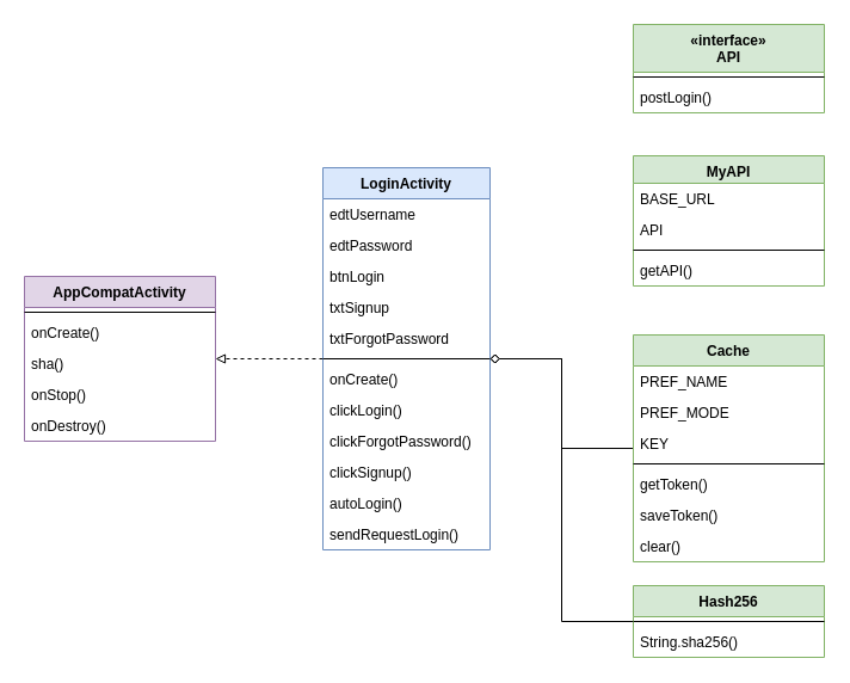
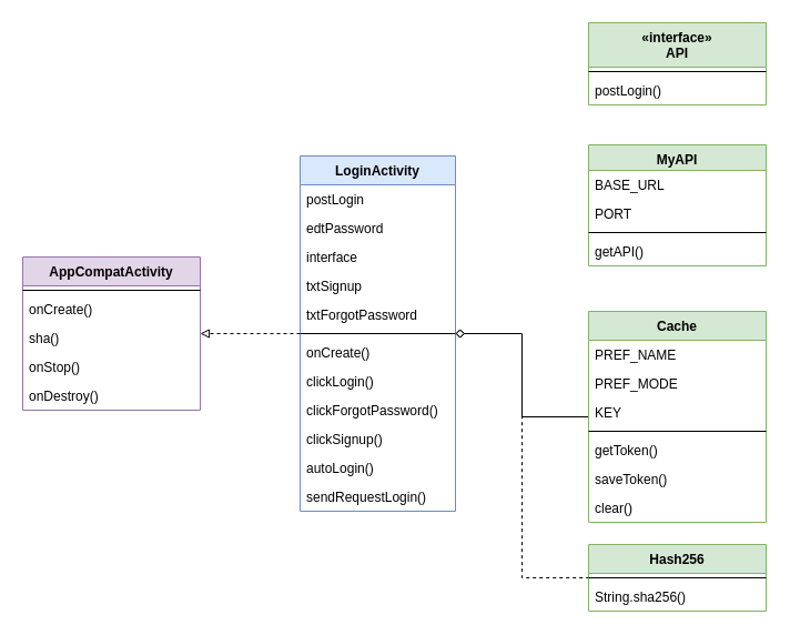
  <mxCell id="0" />
  <mxCell id="1" parent="0" />
  <mxCell id="2" style="edgeStyle=orthogonalEdgeStyle;orthogonalLoop=1;jettySize=auto;html=1;startArrow=diamond;startFill=0;endArrow=none;endFill=0;rounded=0;" parent="1" source="27" target="12" edge="1"><mxGeometry relative="1" as="geometry" /></mxCell>
  <mxCell id="3" style="edgeStyle=orthogonalEdgeStyle;orthogonalLoop=1;jettySize=auto;html=1;startArrow=none;startFill=0;endArrow=block;endFill=0;rounded=0;dashed=1;" parent="1" source="27" target="20" edge="1"><mxGeometry relative="1" as="geometry" /></mxCell>
  <mxCell id="4" value="«interface»&#10;API" style="swimlane;fontStyle=1;align=center;verticalAlign=top;childLayout=stackLayout;horizontal=1;startSize=40;horizontalStack=0;resizeParent=1;resizeParentMax=0;resizeLast=0;collapsible=1;marginBottom=0;fillColor=#d5e8d4;strokeColor=#82b366;" parent="1" vertex="1"><mxGeometry x="530" y="20" width="160" height="74" as="geometry" /></mxCell>
  <mxCell id="5" value="" style="line;strokeWidth=1;fillColor=none;align=left;verticalAlign=middle;spacingTop=-1;spacingLeft=3;spacingRight=3;rotatable=0;labelPosition=right;points=[];portConstraint=eastwest;" parent="4" vertex="1"><mxGeometry y="40" width="160" height="8" as="geometry" /></mxCell>
  <mxCell id="6" value="postLogin()" style="text;strokeColor=none;fillColor=none;align=left;verticalAlign=top;spacingLeft=4;spacingRight=4;overflow=hidden;rotatable=0;points=[[0,0.5],[1,0.5]];portConstraint=eastwest;" parent="4" vertex="1"><mxGeometry y="48" width="160" height="26" as="geometry" /></mxCell>
  <mxCell id="7" value="MyAPI" style="swimlane;fontStyle=1;align=center;verticalAlign=top;childLayout=stackLayout;horizontal=1;startSize=23;horizontalStack=0;resizeParent=1;resizeParentMax=0;resizeLast=0;collapsible=1;marginBottom=0;fillColor=#d5e8d4;strokeColor=#82b366;" parent="1" vertex="1"><mxGeometry x="530" y="130" width="160" height="109" as="geometry" /></mxCell>
  <mxCell id="8" value="BASE_URL" style="text;strokeColor=none;fillColor=none;align=left;verticalAlign=top;spacingLeft=4;spacingRight=4;overflow=hidden;rotatable=0;points=[[0,0.5],[1,0.5]];portConstraint=eastwest;" parent="7" vertex="1"><mxGeometry y="23" width="160" height="26" as="geometry" /></mxCell>
- <mxCell id="9" value="API" style="text;strokeColor=none;fillColor=none;align=left;verticalAlign=top;spacingLeft=4;spacingRight=4;overflow=hidden;rotatable=0;points=[[0,0.5],[1,0.5]];portConstraint=eastwest;" parent="7" vertex="1"><mxGeometry y="49" width="160" height="26" as="geometry" /></mxCell>
+ <mxCell id="9" value="PORT" style="text;strokeColor=none;fillColor=none;align=left;verticalAlign=top;spacingLeft=4;spacingRight=4;overflow=hidden;rotatable=0;points=[[0,0.5],[1,0.5]];portConstraint=eastwest;" parent="7" vertex="1"><mxGeometry y="49" width="160" height="26" as="geometry" /></mxCell>
  <mxCell id="10" value="" style="line;strokeWidth=1;fillColor=none;align=left;verticalAlign=middle;spacingTop=-1;spacingLeft=3;spacingRight=3;rotatable=0;labelPosition=right;points=[];portConstraint=eastwest;" parent="7" vertex="1"><mxGeometry y="75" width="160" height="8" as="geometry" /></mxCell>
  <mxCell id="11" value="getAPI()" style="text;strokeColor=none;fillColor=none;align=left;verticalAlign=top;spacingLeft=4;spacingRight=4;overflow=hidden;rotatable=0;points=[[0,0.5],[1,0.5]];portConstraint=eastwest;" parent="7" vertex="1"><mxGeometry y="83" width="160" height="26" as="geometry" /></mxCell>
  <mxCell id="12" value="Cache" style="swimlane;fontStyle=1;align=center;verticalAlign=top;childLayout=stackLayout;horizontal=1;startSize=26;horizontalStack=0;resizeParent=1;resizeParentMax=0;resizeLast=0;collapsible=1;marginBottom=0;fillColor=#d5e8d4;strokeColor=#82b366;" parent="1" vertex="1"><mxGeometry x="530" y="280" width="160" height="190" as="geometry" /></mxCell>
  <mxCell id="13" value="PREF_NAME" style="text;strokeColor=none;fillColor=none;align=left;verticalAlign=top;spacingLeft=4;spacingRight=4;overflow=hidden;rotatable=0;points=[[0,0.5],[1,0.5]];portConstraint=eastwest;" parent="12" vertex="1"><mxGeometry y="26" width="160" height="26" as="geometry" /></mxCell>
  <mxCell id="14" value="PREF_MODE" style="text;strokeColor=none;fillColor=none;align=left;verticalAlign=top;spacingLeft=4;spacingRight=4;overflow=hidden;rotatable=0;points=[[0,0.5],[1,0.5]];portConstraint=eastwest;" parent="12" vertex="1"><mxGeometry y="52" width="160" height="26" as="geometry" /></mxCell>
  <mxCell id="15" value="KEY" style="text;strokeColor=none;fillColor=none;align=left;verticalAlign=top;spacingLeft=4;spacingRight=4;overflow=hidden;rotatable=0;points=[[0,0.5],[1,0.5]];portConstraint=eastwest;" parent="12" vertex="1"><mxGeometry y="78" width="160" height="26" as="geometry" /></mxCell>
  <mxCell id="16" value="" style="line;strokeWidth=1;fillColor=none;align=left;verticalAlign=middle;spacingTop=-1;spacingLeft=3;spacingRight=3;rotatable=0;labelPosition=right;points=[];portConstraint=eastwest;" parent="12" vertex="1"><mxGeometry y="104" width="160" height="8" as="geometry" /></mxCell>
  <mxCell id="17" value="getToken()" style="text;strokeColor=none;fillColor=none;align=left;verticalAlign=top;spacingLeft=4;spacingRight=4;overflow=hidden;rotatable=0;points=[[0,0.5],[1,0.5]];portConstraint=eastwest;" parent="12" vertex="1"><mxGeometry y="112" width="160" height="26" as="geometry" /></mxCell>
  <mxCell id="18" value="saveToken()" style="text;strokeColor=none;fillColor=none;align=left;verticalAlign=top;spacingLeft=4;spacingRight=4;overflow=hidden;rotatable=0;points=[[0,0.5],[1,0.5]];portConstraint=eastwest;" parent="12" vertex="1"><mxGeometry y="138" width="160" height="26" as="geometry" /></mxCell>
  <mxCell id="19" value="clear()" style="text;strokeColor=none;fillColor=none;align=left;verticalAlign=top;spacingLeft=4;spacingRight=4;overflow=hidden;rotatable=0;points=[[0,0.5],[1,0.5]];portConstraint=eastwest;" parent="12" vertex="1"><mxGeometry y="164" width="160" height="26" as="geometry" /></mxCell>
  <mxCell id="20" value="AppCompatActivity" style="swimlane;fontStyle=1;align=center;verticalAlign=top;childLayout=stackLayout;horizontal=1;startSize=26;horizontalStack=0;resizeParent=1;resizeParentMax=0;resizeLast=0;collapsible=1;marginBottom=0;fillColor=#e1d5e7;strokeColor=#9673a6;" parent="1" vertex="1"><mxGeometry x="20" y="231" width="160" height="138" as="geometry" /></mxCell>
  <mxCell id="21" value="" style="line;strokeWidth=1;fillColor=none;align=left;verticalAlign=middle;spacingTop=-1;spacingLeft=3;spacingRight=3;rotatable=0;labelPosition=right;points=[];portConstraint=eastwest;" parent="20" vertex="1"><mxGeometry y="26" width="160" height="8" as="geometry" /></mxCell>
  <mxCell id="22" value="onCreate()" style="text;strokeColor=none;fillColor=none;align=left;verticalAlign=top;spacingLeft=4;spacingRight=4;overflow=hidden;rotatable=0;points=[[0,0.5],[1,0.5]];portConstraint=eastwest;" parent="20" vertex="1"><mxGeometry y="34" width="160" height="26" as="geometry" /></mxCell>
  <mxCell id="23" value="sha()" style="text;strokeColor=none;fillColor=none;align=left;verticalAlign=top;spacingLeft=4;spacingRight=4;overflow=hidden;rotatable=0;points=[[0,0.5],[1,0.5]];portConstraint=eastwest;" parent="20" vertex="1"><mxGeometry y="60" width="160" height="26" as="geometry" /></mxCell>
  <mxCell id="24" value="onStop()" style="text;strokeColor=none;fillColor=none;align=left;verticalAlign=top;spacingLeft=4;spacingRight=4;overflow=hidden;rotatable=0;points=[[0,0.5],[1,0.5]];portConstraint=eastwest;" parent="20" vertex="1"><mxGeometry y="86" width="160" height="26" as="geometry" /></mxCell>
  <mxCell id="25" value="onDestroy()" style="text;strokeColor=none;fillColor=none;align=left;verticalAlign=top;spacingLeft=4;spacingRight=4;overflow=hidden;rotatable=0;points=[[0,0.5],[1,0.5]];portConstraint=eastwest;" parent="20" vertex="1"><mxGeometry y="112" width="160" height="26" as="geometry" /></mxCell>
- <mxCell id="26" style="edgeStyle=orthogonalEdgeStyle;rounded=0;orthogonalLoop=1;jettySize=auto;html=1;startArrow=diamond;startFill=0;endArrow=none;endFill=0;strokeColor=#000000;" parent="1" source="27" target="40" edge="1"><mxGeometry relative="1" as="geometry"><Array as="points"><mxPoint x="470" y="300" /><mxPoint x="470" y="520" /></Array></mxGeometry></mxCell>
+ <mxCell id="26" style="edgeStyle=orthogonalEdgeStyle;rounded=0;orthogonalLoop=1;jettySize=auto;html=1;startArrow=diamond;startFill=0;endArrow=none;endFill=0;strokeColor=#000000;dashed=1;" parent="1" source="27" target="40" edge="1"><mxGeometry relative="1" as="geometry"><Array as="points"><mxPoint x="470" y="300" /><mxPoint x="470" y="520" /></Array></mxGeometry></mxCell>
  <mxCell id="27" value="LoginActivity" style="swimlane;fontStyle=1;align=center;verticalAlign=top;childLayout=stackLayout;horizontal=1;startSize=26;horizontalStack=0;resizeParent=1;resizeParentMax=0;resizeLast=0;collapsible=1;marginBottom=0;fillColor=#dae8fc;strokeColor=#6c8ebf;" parent="1" vertex="1"><mxGeometry x="270" y="140" width="140" height="320" as="geometry"><mxRectangle x="360" y="220" width="110" height="26" as="alternateBounds" /></mxGeometry></mxCell>
- <mxCell id="28" value="edtUsername" style="text;strokeColor=none;fillColor=none;align=left;verticalAlign=top;spacingLeft=4;spacingRight=4;overflow=hidden;rotatable=0;points=[[0,0.5],[1,0.5]];portConstraint=eastwest;" parent="27" vertex="1"><mxGeometry y="26" width="140" height="26" as="geometry" /></mxCell>
+ <mxCell id="28" value="postLogin" style="text;strokeColor=none;fillColor=none;align=left;verticalAlign=top;spacingLeft=4;spacingRight=4;overflow=hidden;rotatable=0;points=[[0,0.5],[1,0.5]];portConstraint=eastwest;" parent="27" vertex="1"><mxGeometry y="26" width="140" height="26" as="geometry" /></mxCell>
  <mxCell id="29" value="edtPassword" style="text;strokeColor=none;fillColor=none;align=left;verticalAlign=top;spacingLeft=4;spacingRight=4;overflow=hidden;rotatable=0;points=[[0,0.5],[1,0.5]];portConstraint=eastwest;" parent="27" vertex="1"><mxGeometry y="52" width="140" height="26" as="geometry" /></mxCell>
- <mxCell id="30" value="btnLogin" style="text;strokeColor=none;fillColor=none;align=left;verticalAlign=top;spacingLeft=4;spacingRight=4;overflow=hidden;rotatable=0;points=[[0,0.5],[1,0.5]];portConstraint=eastwest;" parent="27" vertex="1"><mxGeometry y="78" width="140" height="26" as="geometry" /></mxCell>
+ <mxCell id="30" value="interface" style="text;strokeColor=none;fillColor=none;align=left;verticalAlign=top;spacingLeft=4;spacingRight=4;overflow=hidden;rotatable=0;points=[[0,0.5],[1,0.5]];portConstraint=eastwest;" parent="27" vertex="1"><mxGeometry y="78" width="140" height="26" as="geometry" /></mxCell>
  <mxCell id="31" value="txtSignup" style="text;strokeColor=none;fillColor=none;align=left;verticalAlign=top;spacingLeft=4;spacingRight=4;overflow=hidden;rotatable=0;points=[[0,0.5],[1,0.5]];portConstraint=eastwest;" parent="27" vertex="1"><mxGeometry y="104" width="140" height="26" as="geometry" /></mxCell>
  <mxCell id="32" value="txtForgotPassword" style="text;strokeColor=none;fillColor=none;align=left;verticalAlign=top;spacingLeft=4;spacingRight=4;overflow=hidden;rotatable=0;points=[[0,0.5],[1,0.5]];portConstraint=eastwest;" parent="27" vertex="1"><mxGeometry y="130" width="140" height="26" as="geometry" /></mxCell>
  <mxCell id="33" value="" style="line;strokeWidth=1;fillColor=none;align=left;verticalAlign=middle;spacingTop=-1;spacingLeft=3;spacingRight=3;rotatable=0;labelPosition=right;points=[];portConstraint=eastwest;" parent="27" vertex="1"><mxGeometry y="156" width="140" height="8" as="geometry" /></mxCell>
  <mxCell id="34" value="onCreate()" style="text;strokeColor=none;fillColor=none;align=left;verticalAlign=top;spacingLeft=4;spacingRight=4;overflow=hidden;rotatable=0;points=[[0,0.5],[1,0.5]];portConstraint=eastwest;" parent="27" vertex="1"><mxGeometry y="164" width="140" height="26" as="geometry" /></mxCell>
  <mxCell id="35" value="clickLogin()" style="text;strokeColor=none;fillColor=none;align=left;verticalAlign=top;spacingLeft=4;spacingRight=4;overflow=hidden;rotatable=0;points=[[0,0.5],[1,0.5]];portConstraint=eastwest;" parent="27" vertex="1"><mxGeometry y="190" width="140" height="26" as="geometry" /></mxCell>
  <mxCell id="36" value="clickForgotPassword()" style="text;strokeColor=none;fillColor=none;align=left;verticalAlign=top;spacingLeft=4;spacingRight=4;overflow=hidden;rotatable=0;points=[[0,0.5],[1,0.5]];portConstraint=eastwest;" parent="27" vertex="1"><mxGeometry y="216" width="140" height="26" as="geometry" /></mxCell>
  <mxCell id="37" value="clickSignup()" style="text;strokeColor=none;fillColor=none;align=left;verticalAlign=top;spacingLeft=4;spacingRight=4;overflow=hidden;rotatable=0;points=[[0,0.5],[1,0.5]];portConstraint=eastwest;" parent="27" vertex="1"><mxGeometry y="242" width="140" height="26" as="geometry" /></mxCell>
  <mxCell id="38" value="autoLogin()" style="text;strokeColor=none;fillColor=none;align=left;verticalAlign=top;spacingLeft=4;spacingRight=4;overflow=hidden;rotatable=0;points=[[0,0.5],[1,0.5]];portConstraint=eastwest;" parent="27" vertex="1"><mxGeometry y="268" width="140" height="26" as="geometry" /></mxCell>
  <mxCell id="39" value="sendRequestLogin()" style="text;strokeColor=none;fillColor=none;align=left;verticalAlign=top;spacingLeft=4;spacingRight=4;overflow=hidden;rotatable=0;points=[[0,0.5],[1,0.5]];portConstraint=eastwest;" parent="27" vertex="1"><mxGeometry y="294" width="140" height="26" as="geometry" /></mxCell>
  <mxCell id="40" value="Hash256" style="swimlane;fontStyle=1;align=center;verticalAlign=top;childLayout=stackLayout;horizontal=1;startSize=26;horizontalStack=0;resizeParent=1;resizeParentMax=0;resizeLast=0;collapsible=1;marginBottom=0;fillColor=#d5e8d4;strokeColor=#82b366;" parent="1" vertex="1"><mxGeometry x="530" y="490" width="160" height="60" as="geometry" /></mxCell>
  <mxCell id="41" value="" style="line;strokeWidth=1;fillColor=none;align=left;verticalAlign=middle;spacingTop=-1;spacingLeft=3;spacingRight=3;rotatable=0;labelPosition=right;points=[];portConstraint=eastwest;" parent="40" vertex="1"><mxGeometry y="26" width="160" height="8" as="geometry" /></mxCell>
  <mxCell id="42" value="String.sha256()" style="text;strokeColor=none;fillColor=none;align=left;verticalAlign=top;spacingLeft=4;spacingRight=4;overflow=hidden;rotatable=0;points=[[0,0.5],[1,0.5]];portConstraint=eastwest;" parent="40" vertex="1"><mxGeometry y="34" width="160" height="26" as="geometry" /></mxCell>
